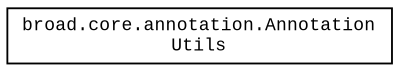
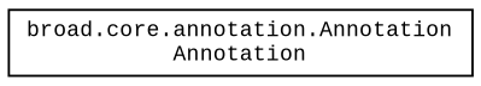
  digraph {
    rankdir=TB
    fontname="Liberation Mono"
-   n1 [color=black fillcolor=white fontname="Liberation Mono" fontsize=10 height=0.2 label="broad.core.annotation.Annotation\lUtils" shape=record style=filled width=0.4]
+   n1 [color=black fillcolor=white fontname="Liberation Mono" fontsize=10 height=0.2 label="broad.core.annotation.Annotation\lAnnotation" shape=record style=filled width=0.4]
  }
